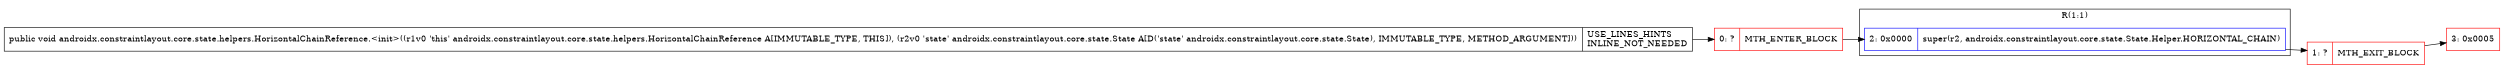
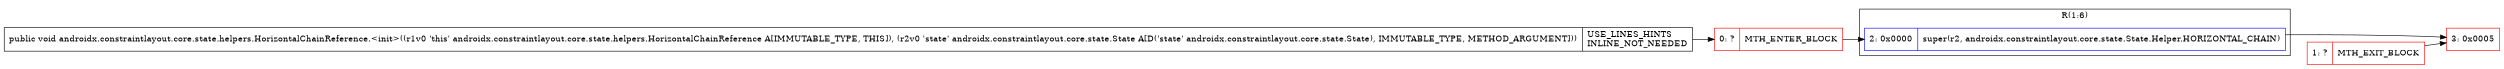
  digraph {
    rankdir=LR
    node [color=red shape=record]
    n1 [color=blue label="{2\:\ 0x0000|super(r2, androidx.constraintlayout.core.state.State.Helper.HORIZONTAL_CHAIN)\l}"]
    n2 [label="{3\:\ 0x0005}"]
    n3 [label="{0\:\ ?|MTH_ENTER_BLOCK\l}"]
    n4 [label="{1\:\ ?|MTH_EXIT_BLOCK\l}"]
    n5 [label="{public void androidx.constraintlayout.core.state.helpers.HorizontalChainReference.\<init\>((r1v0 'this' androidx.constraintlayout.core.state.helpers.HorizontalChainReference A[IMMUTABLE_TYPE, THIS]), (r2v0 'state' androidx.constraintlayout.core.state.State A[D('state' androidx.constraintlayout.core.state.State), IMMUTABLE_TYPE, METHOD_ARGUMENT]))  | USE_LINES_HINTS\lINLINE_NOT_NEEDED\l}" color=""]
    subgraph cluster_1 {
-     label="R(1:1)"
+     label="R(1:6)"
      n1
    }
-   n1 -> n4
+   n1 -> n2
    n3 -> n1
    n4 -> n2
    n5 -> n3
  }
